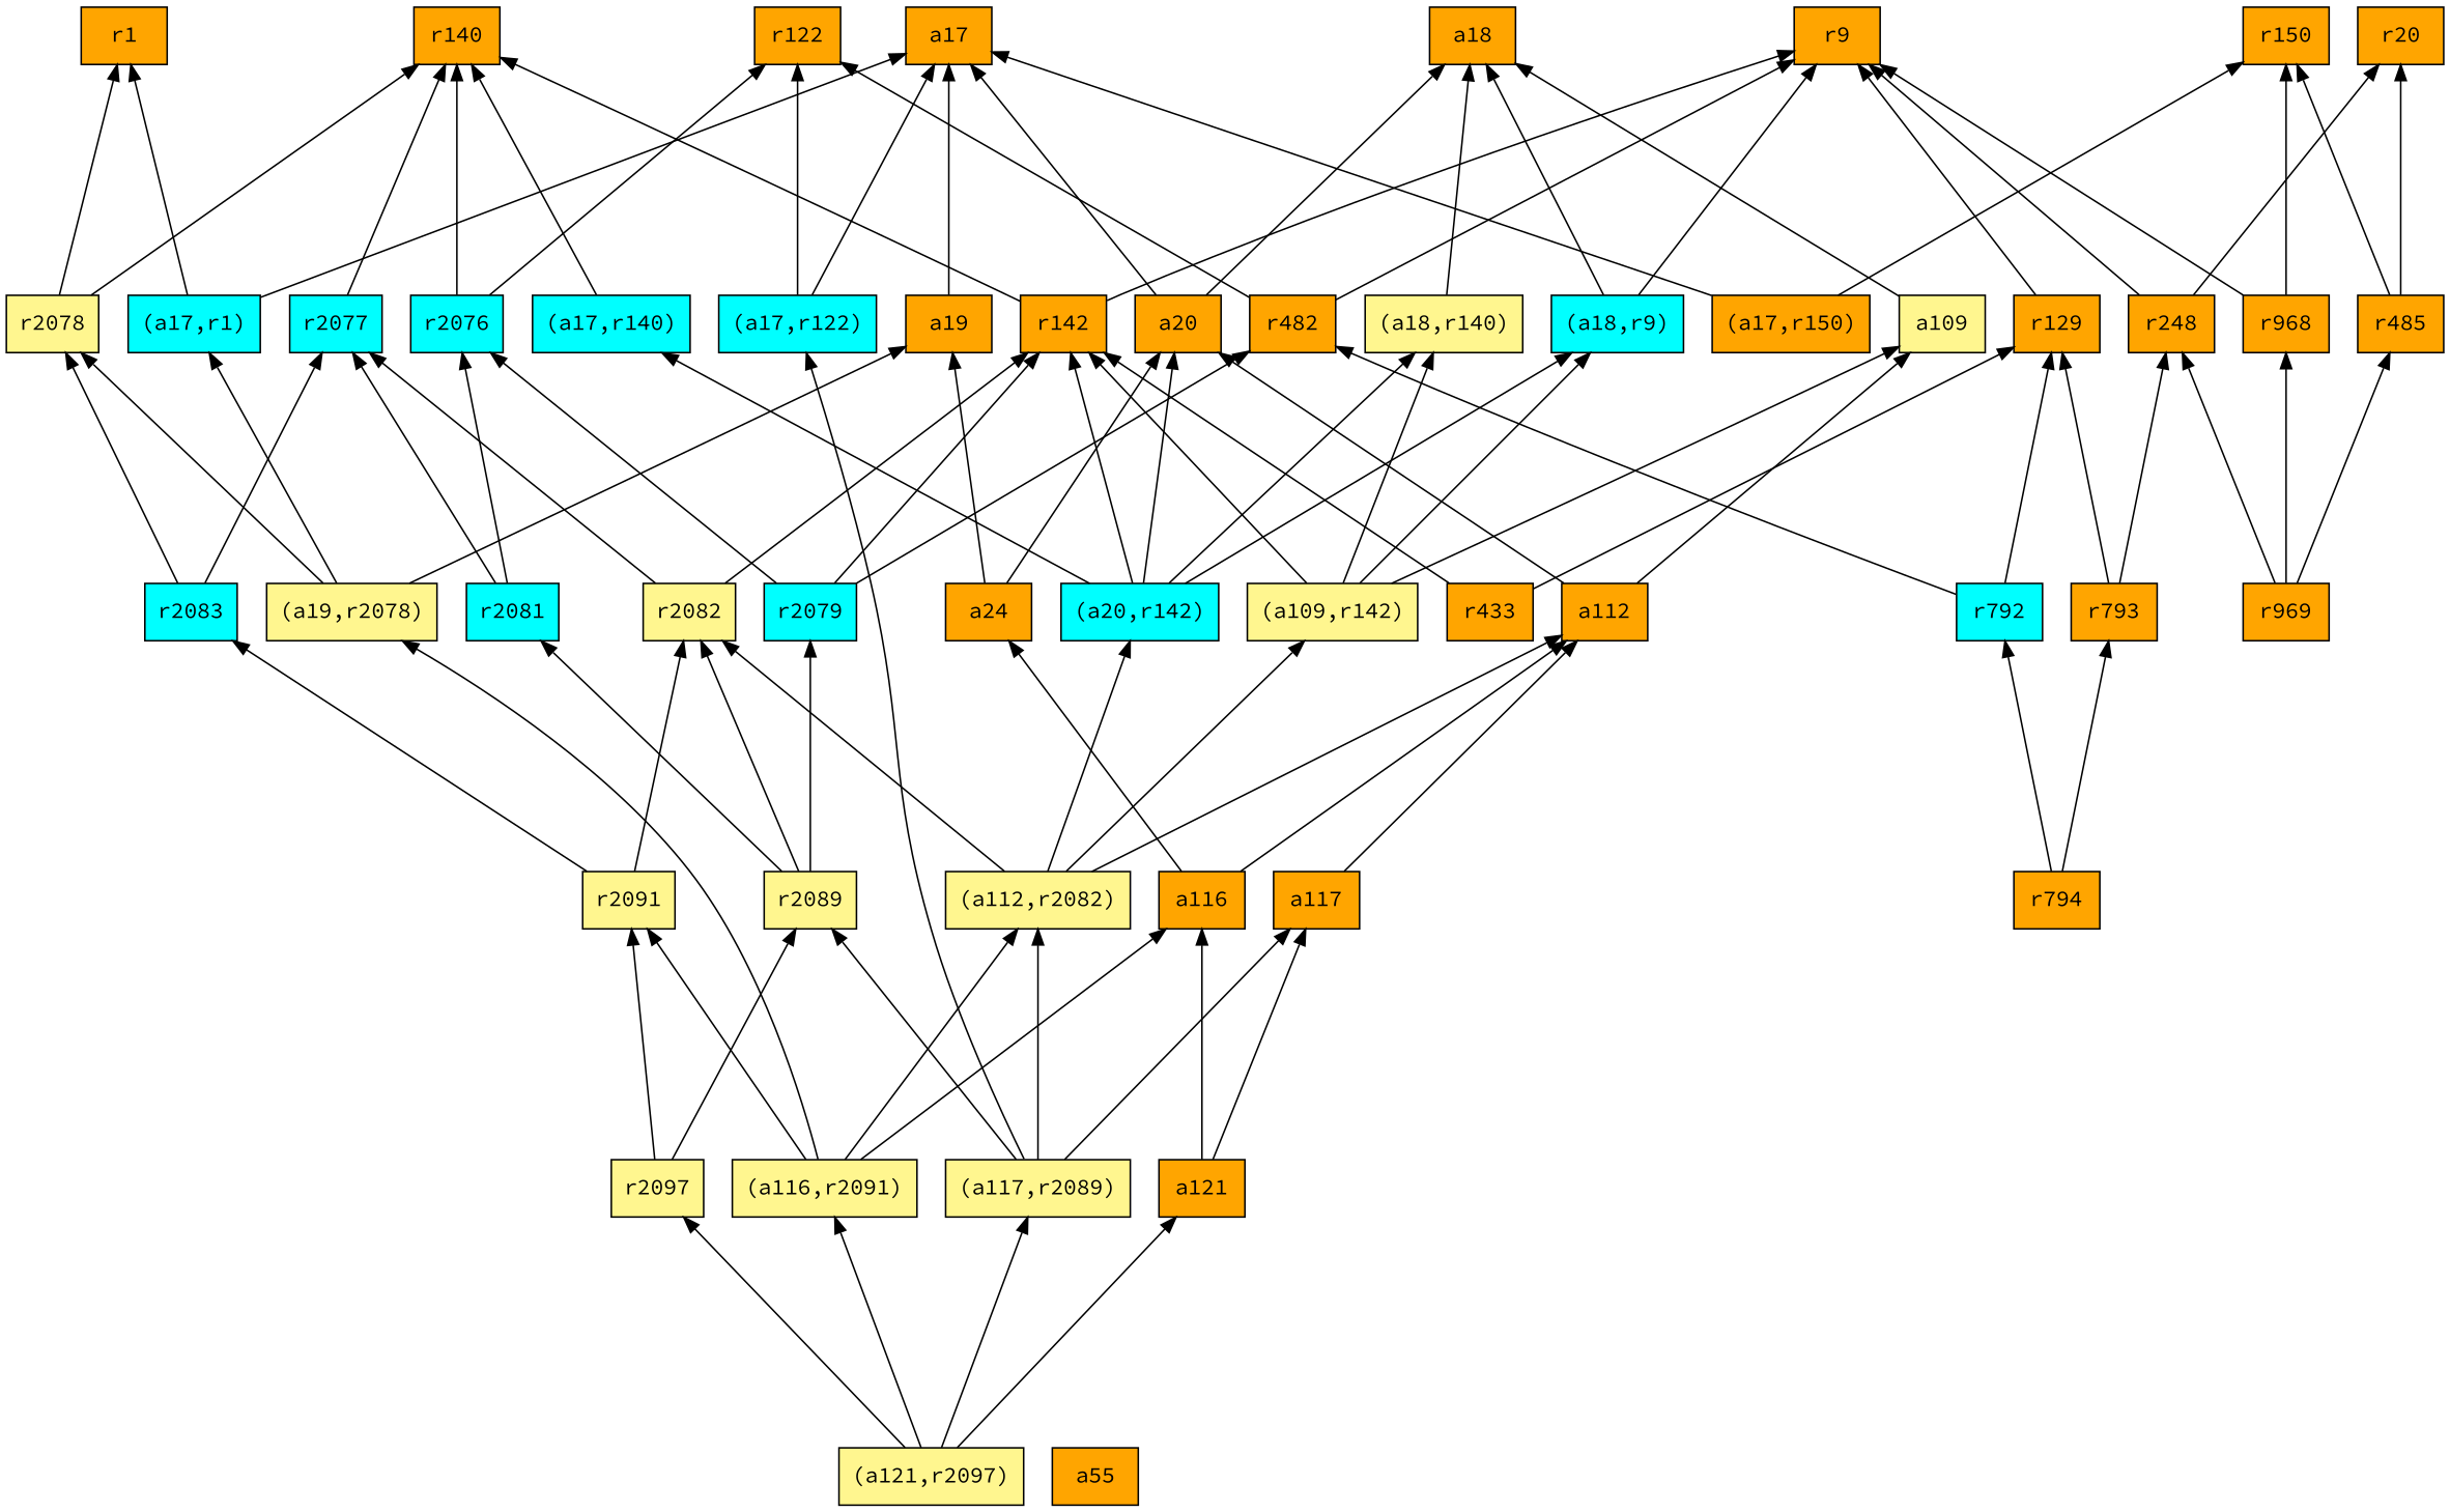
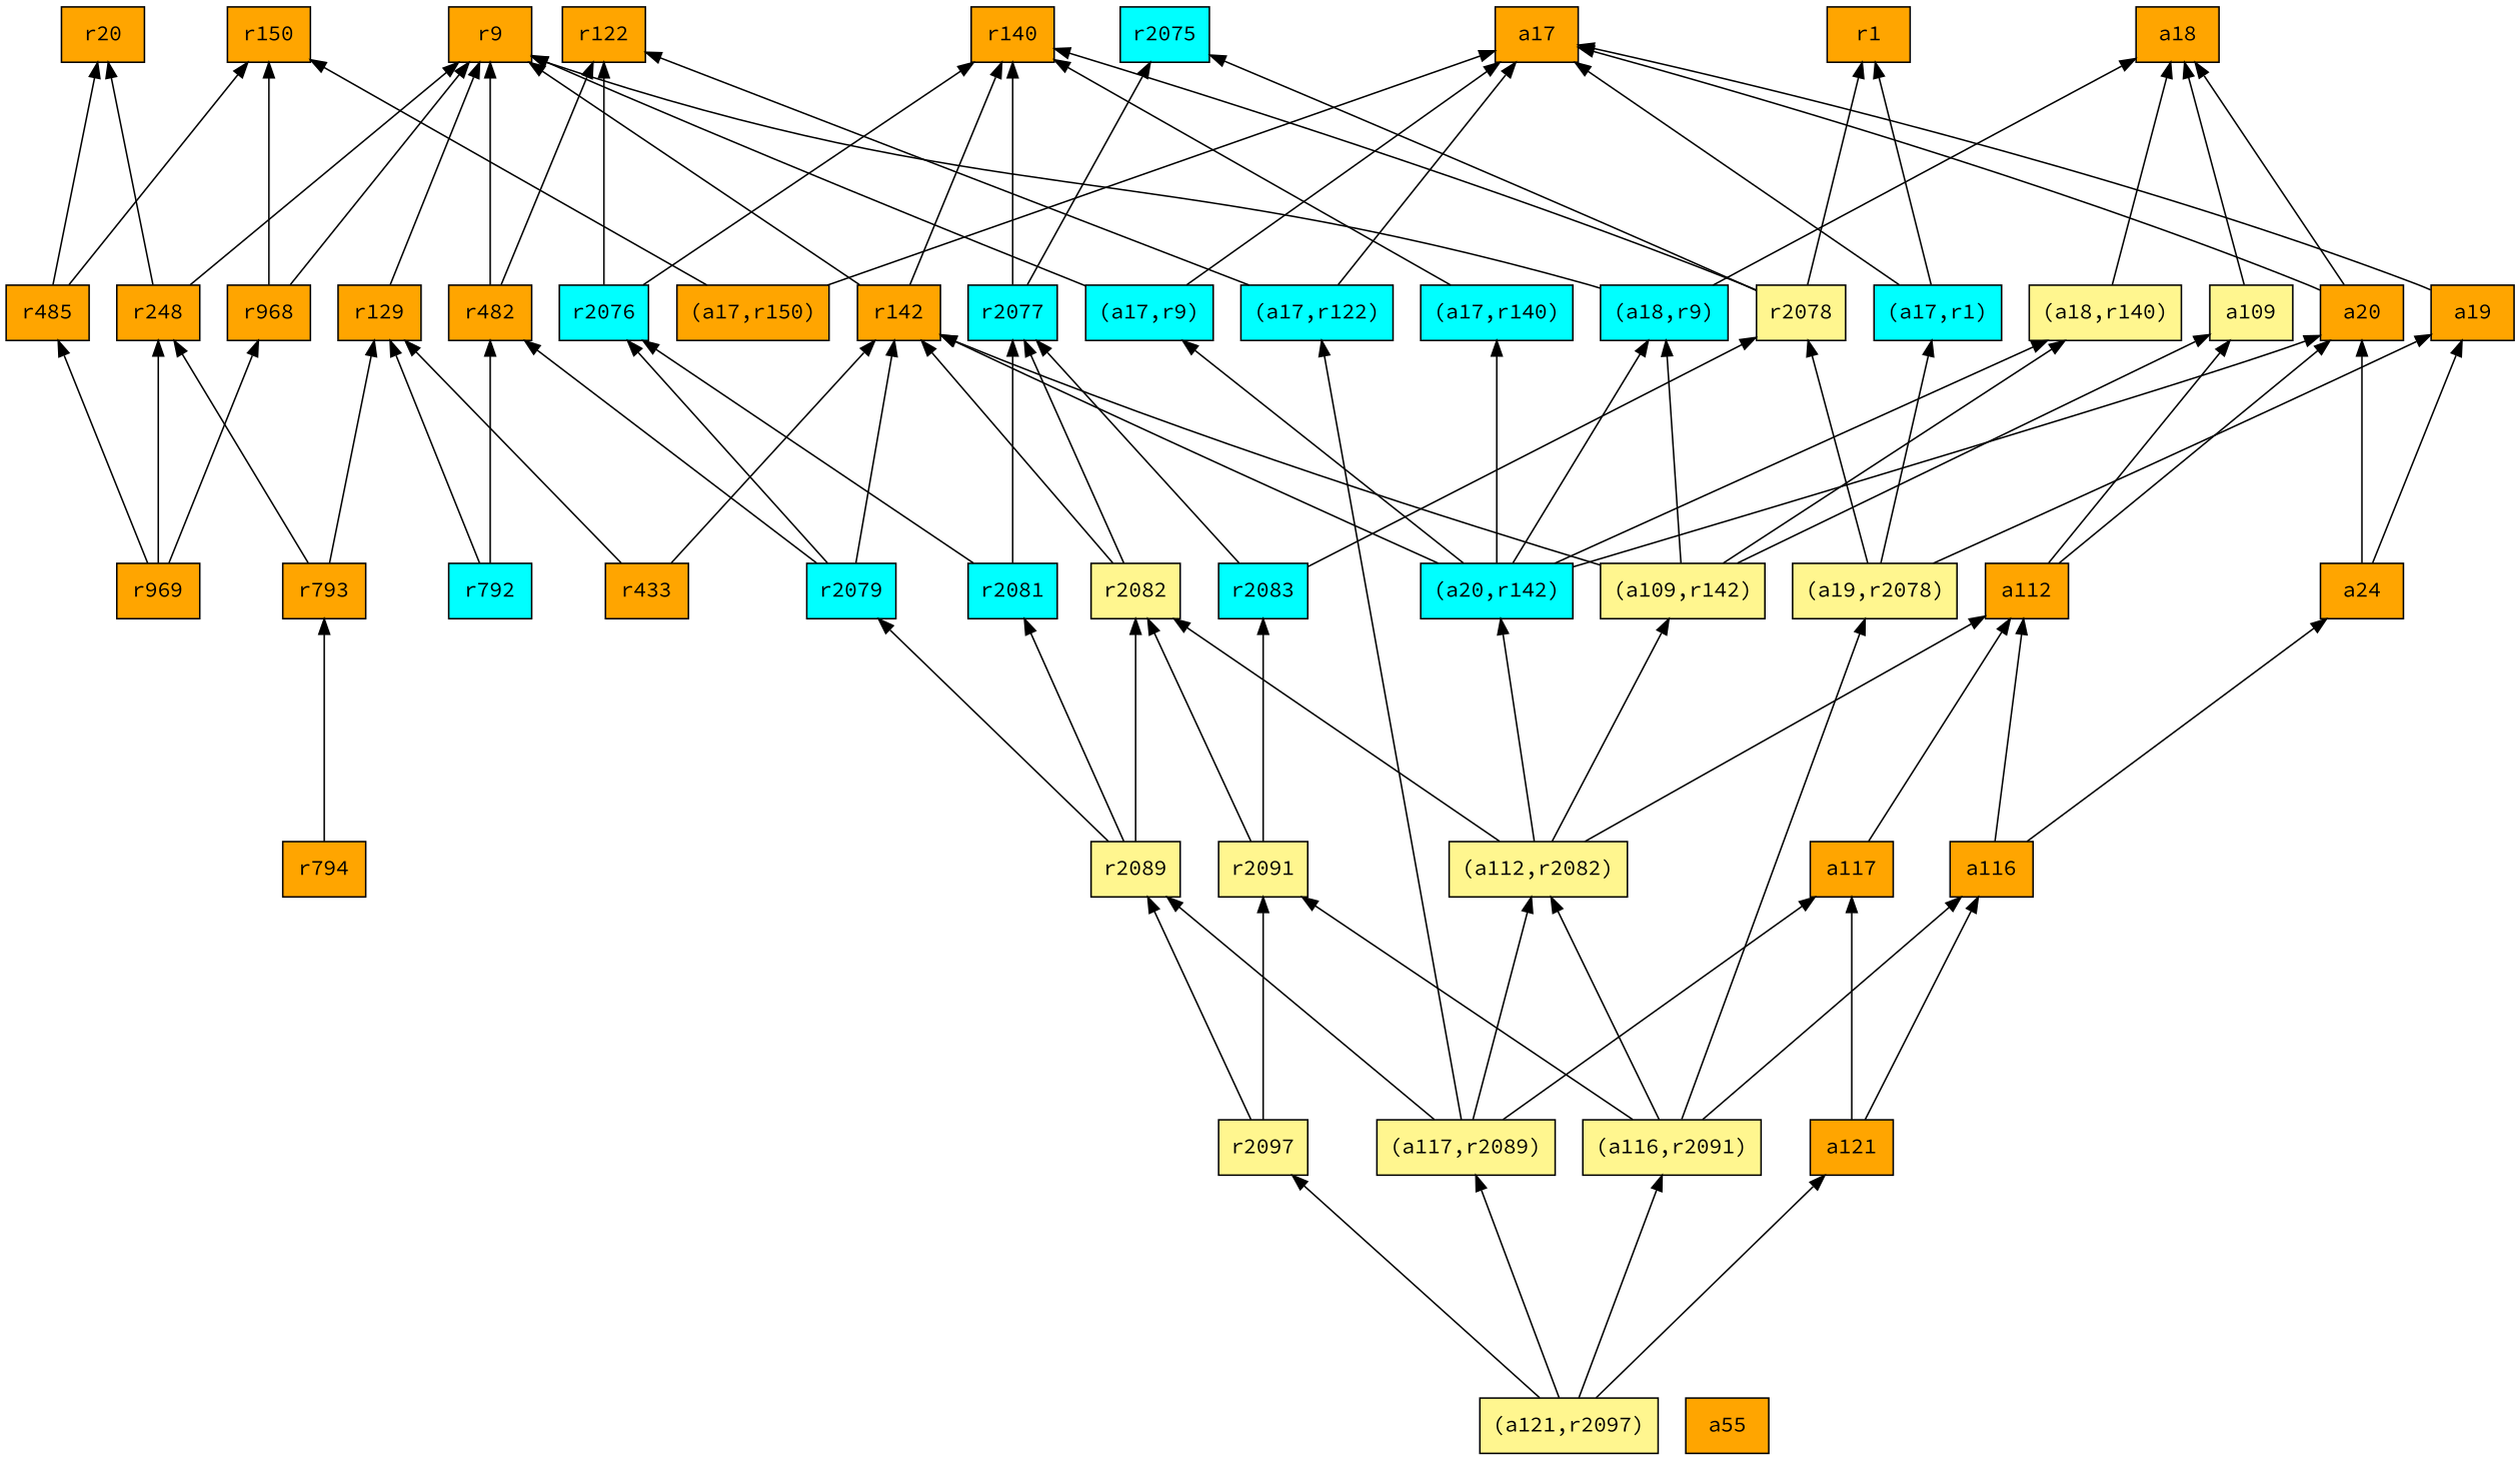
  digraph {
    fontname="Source Code Pro"
    rankdir=BT
    ranksep=2.0
    node [fillcolor=orange fontname="Source Code Pro" shape=record style=filled]
    edge [fontname="Source Code Pro"]
    n1 [fillcolor=khaki1 label="{r2097}"]
    n2 [fillcolor=khaki1 label="{r2089}"]
    n3 [fillcolor=khaki1 label="{r2091}"]
    n4 [fillcolor=khaki1 label="{r2082}"]
    n5 [fillcolor=cyan label="{r2079}"]
    n6 [fillcolor=cyan label="{r2081}"]
    n7 [fillcolor=cyan label="{r2083}"]
    n8 [label="{r794}"]
    n9 [fillcolor=cyan label="{r792}"]
    n10 [label="{r793}"]
    n11 [label="{r129}"]
    n12 [label="{r482}"]
    n13 [label="{r248}"]
    n14 [fillcolor=khaki1 label="{r2078}"]
+   n15 [fillcolor=cyan label="{r2075}"]
    n16 [label="{r1}"]
    n17 [label="{r140}"]
    n18 [fillcolor=cyan label="{r2077}"]
    n19 [fillcolor=khaki1 label="{a109}"]
    n20 [label="{a18}"]
    n21 [label="{r150}"]
    n22 [label="{r9}"]
    n23 [label="{a112}"]
    n24 [label="{a20}"]
    n25 [label="{a17}"]
    n26 [fillcolor=cyan label="{(a20,r142)}"]
    n27 [label="{r142}"]
+   n28 [fillcolor=cyan label="{(a17,r9)}"]
    n29 [fillcolor=cyan label="{(a17,r140)}"]
    n30 [fillcolor=khaki1 label="{(a18,r140)}"]
    n31 [fillcolor=cyan label="{(a18,r9)}"]
    n32 [fillcolor=cyan label="{r2076}"]
    n33 [fillcolor=cyan label="{(a17,r1)}"]
    n34 [fillcolor=khaki1 label="{(a121,r2097)}"]
    n35 [fillcolor=khaki1 label="{(a117,r2089)}"]
    n36 [fillcolor=khaki1 label="{(a116,r2091)}"]
    n37 [label="{a121}"]
    n38 [fillcolor=cyan label="{(a17,r122)}"]
    n39 [fillcolor=khaki1 label="{(a112,r2082)}"]
    n40 [label="{a117}"]
    n41 [label="{a116}"]
    n42 [fillcolor=khaki1 label="{(a19,r2078)}"]
    n43 [label="{r122}"]
    n44 [label="{a55}"]
    n45 [label="{a24}"]
    n46 [label="{a19}"]
    n47 [label="{r968}"]
    n48 [label="{r485}"]
    n49 [label="{r20}"]
    n50 [label="{r433}"]
    n51 [fillcolor=khaki1 label="{(a109,r142)}"]
    n52 [label="{r969}"]
    n53 [label="{(a17,r150)}"]
    n1 -> n2
    n1 -> n3
    n2 -> n4
    n2 -> n5
    n2 -> n6
    n3 -> n4
    n3 -> n7
    n4 -> n18
    n4 -> n27
    n5 -> n12
    n5 -> n27
    n5 -> n32
    n6 -> n18
    n6 -> n32
    n7 -> n14
    n7 -> n18
-   n8 -> n9
    n8 -> n10
    n9 -> n11
    n9 -> n12
    n10 -> n11
    n10 -> n13
    n11 -> n22
    n12 -> n22
    n12 -> n43
    n13 -> n22
    n13 -> n49
+   n14 -> n15
    n14 -> n16
    n14 -> n17
+   n18 -> n15
    n18 -> n17
    n19 -> n20
    n23 -> n19
    n23 -> n24
    n24 -> n20
    n24 -> n25
    n26 -> n24
    n26 -> n27
+   n26 -> n28
    n26 -> n29
    n26 -> n30
    n26 -> n31
    n27 -> n17
    n27 -> n22
+   n28 -> n22
+   n28 -> n25
    n29 -> n17
    n30 -> n20
    n31 -> n20
    n31 -> n22
    n32 -> n17
    n32 -> n43
    n33 -> n16
    n33 -> n25
    n34 -> n1
    n34 -> n35
    n34 -> n36
    n34 -> n37
    n35 -> n2
    n35 -> n38
    n35 -> n39
    n35 -> n40
    n36 -> n3
    n36 -> n39
    n36 -> n41
    n36 -> n42
    n37 -> n40
    n37 -> n41
    n38 -> n25
    n38 -> n43
    n39 -> n4
    n39 -> n23
    n39 -> n26
    n39 -> n51
    n40 -> n23
    n41 -> n23
    n41 -> n45
    n42 -> n14
    n42 -> n33
    n42 -> n46
    n45 -> n24
    n45 -> n46
    n46 -> n25
    n47 -> n21
    n47 -> n22
    n48 -> n21
    n48 -> n49
    n50 -> n11
    n50 -> n27
    n51 -> n19
    n51 -> n27
    n51 -> n30
    n51 -> n31
    n52 -> n13
    n52 -> n47
    n52 -> n48
    n53 -> n21
    n53 -> n25
  }
